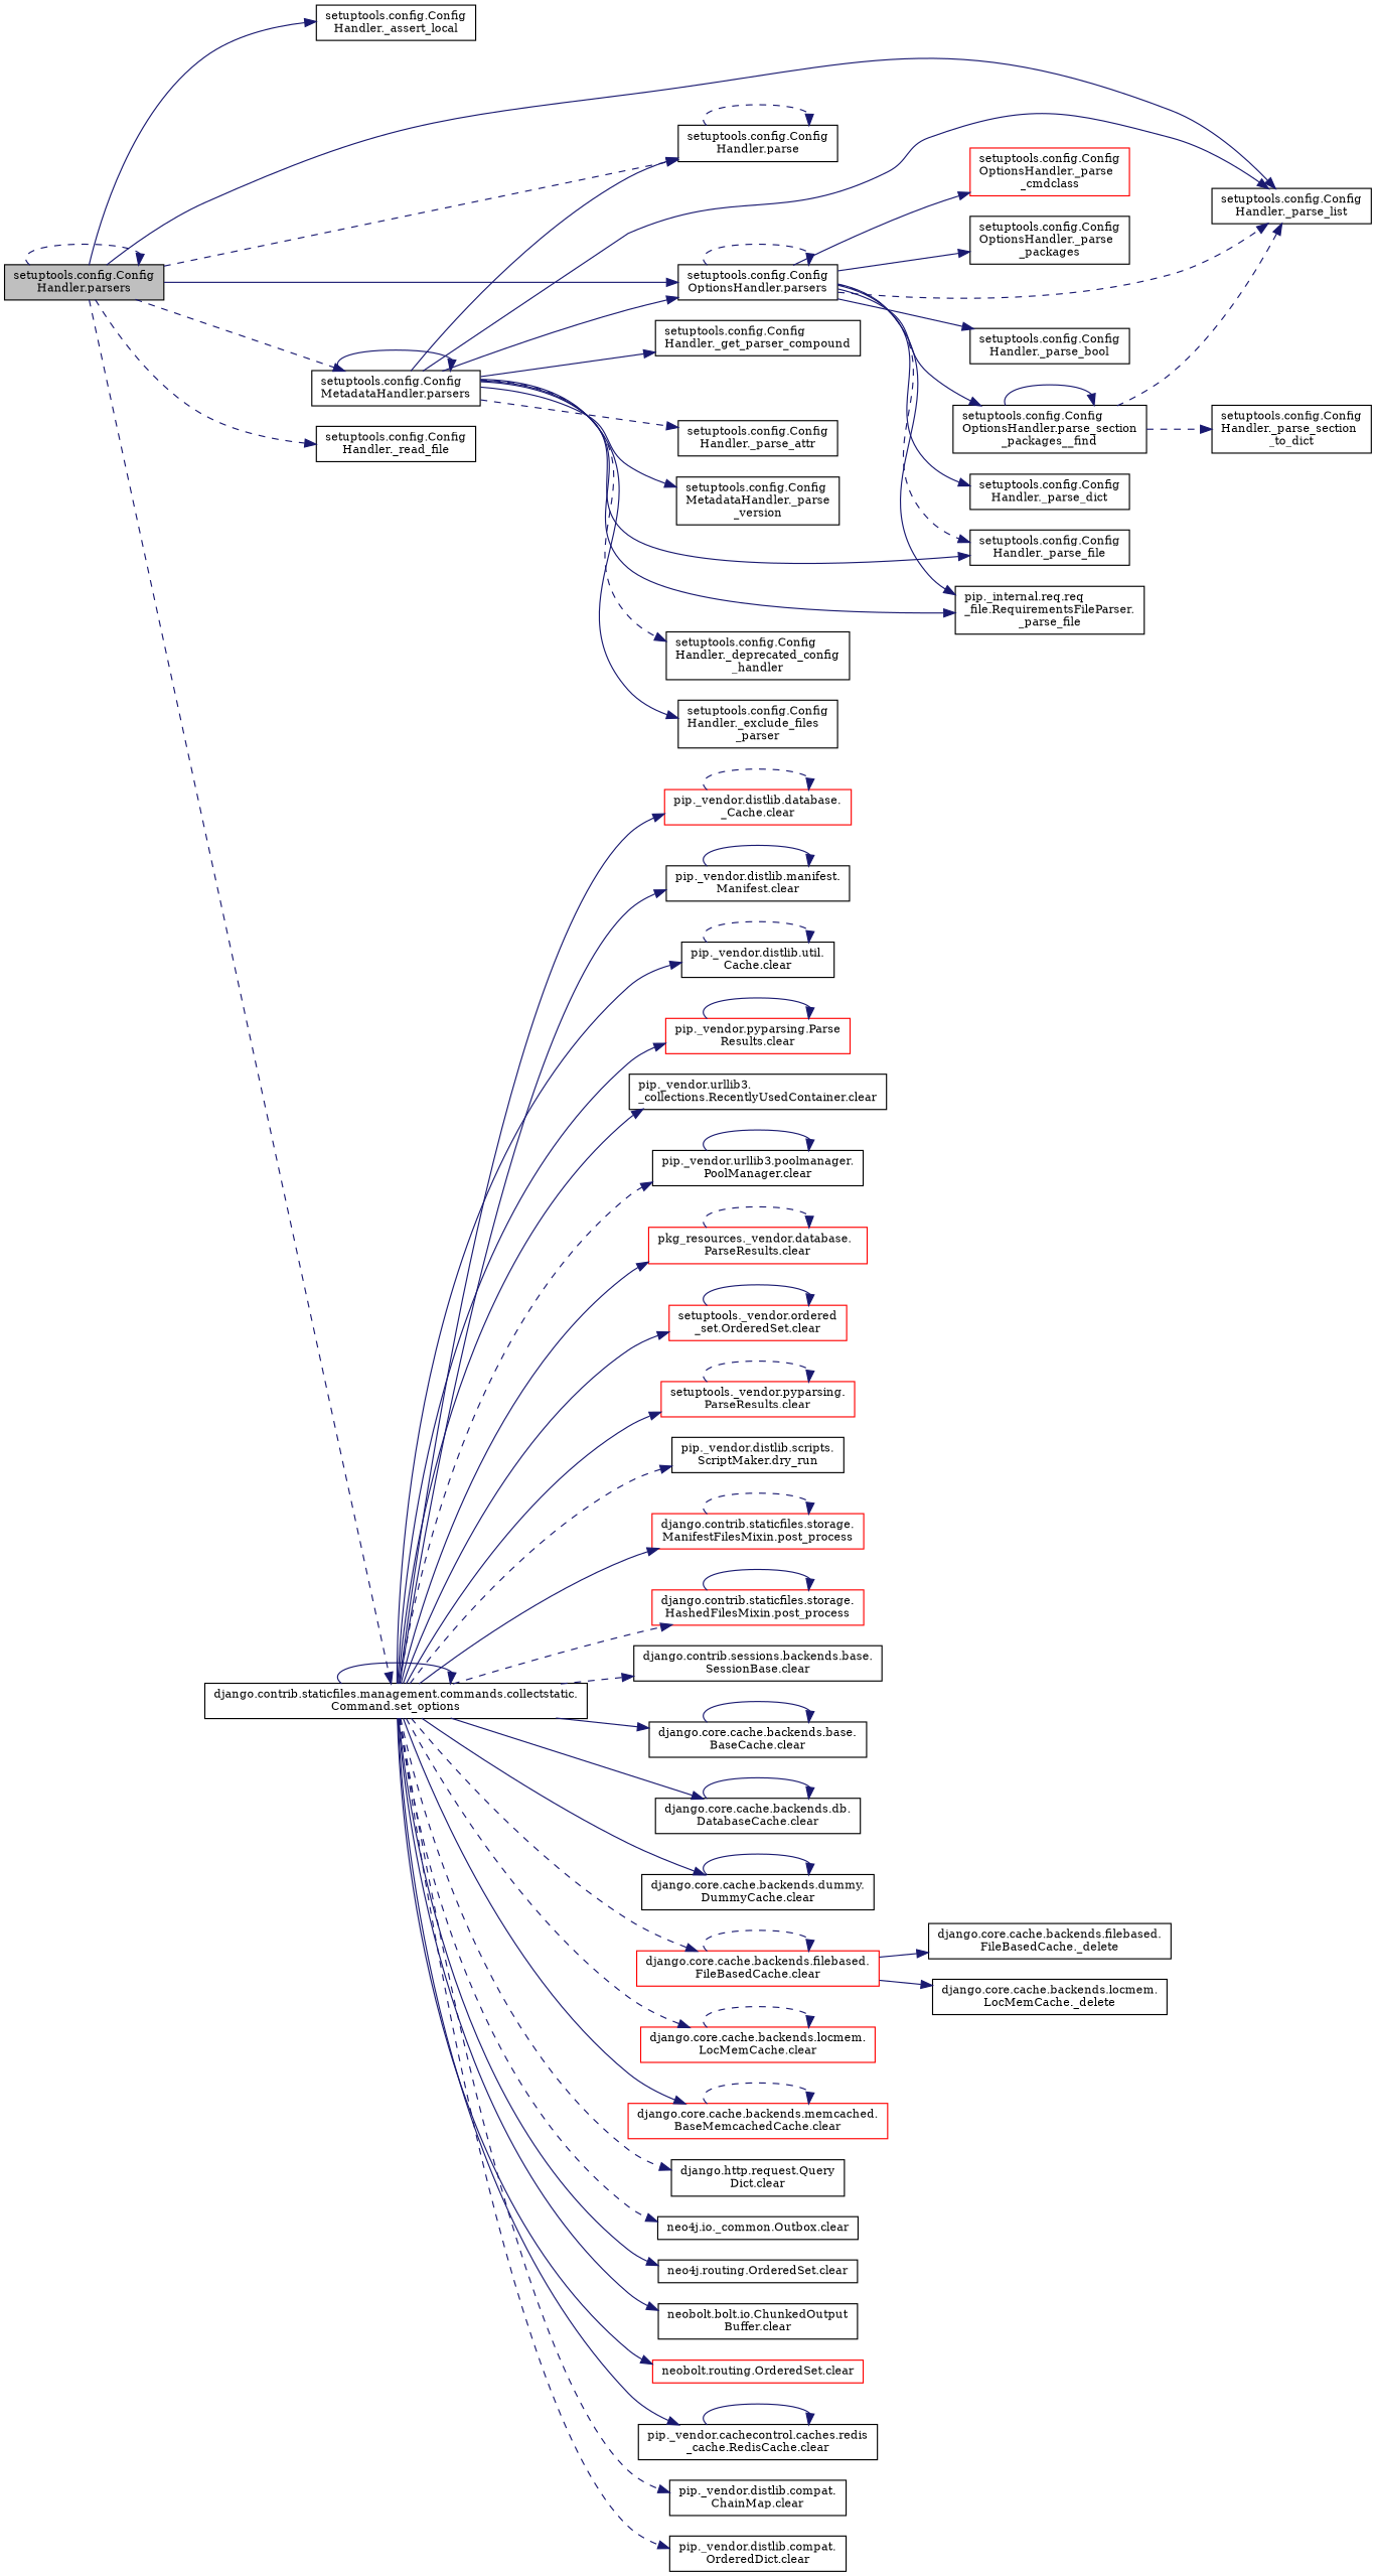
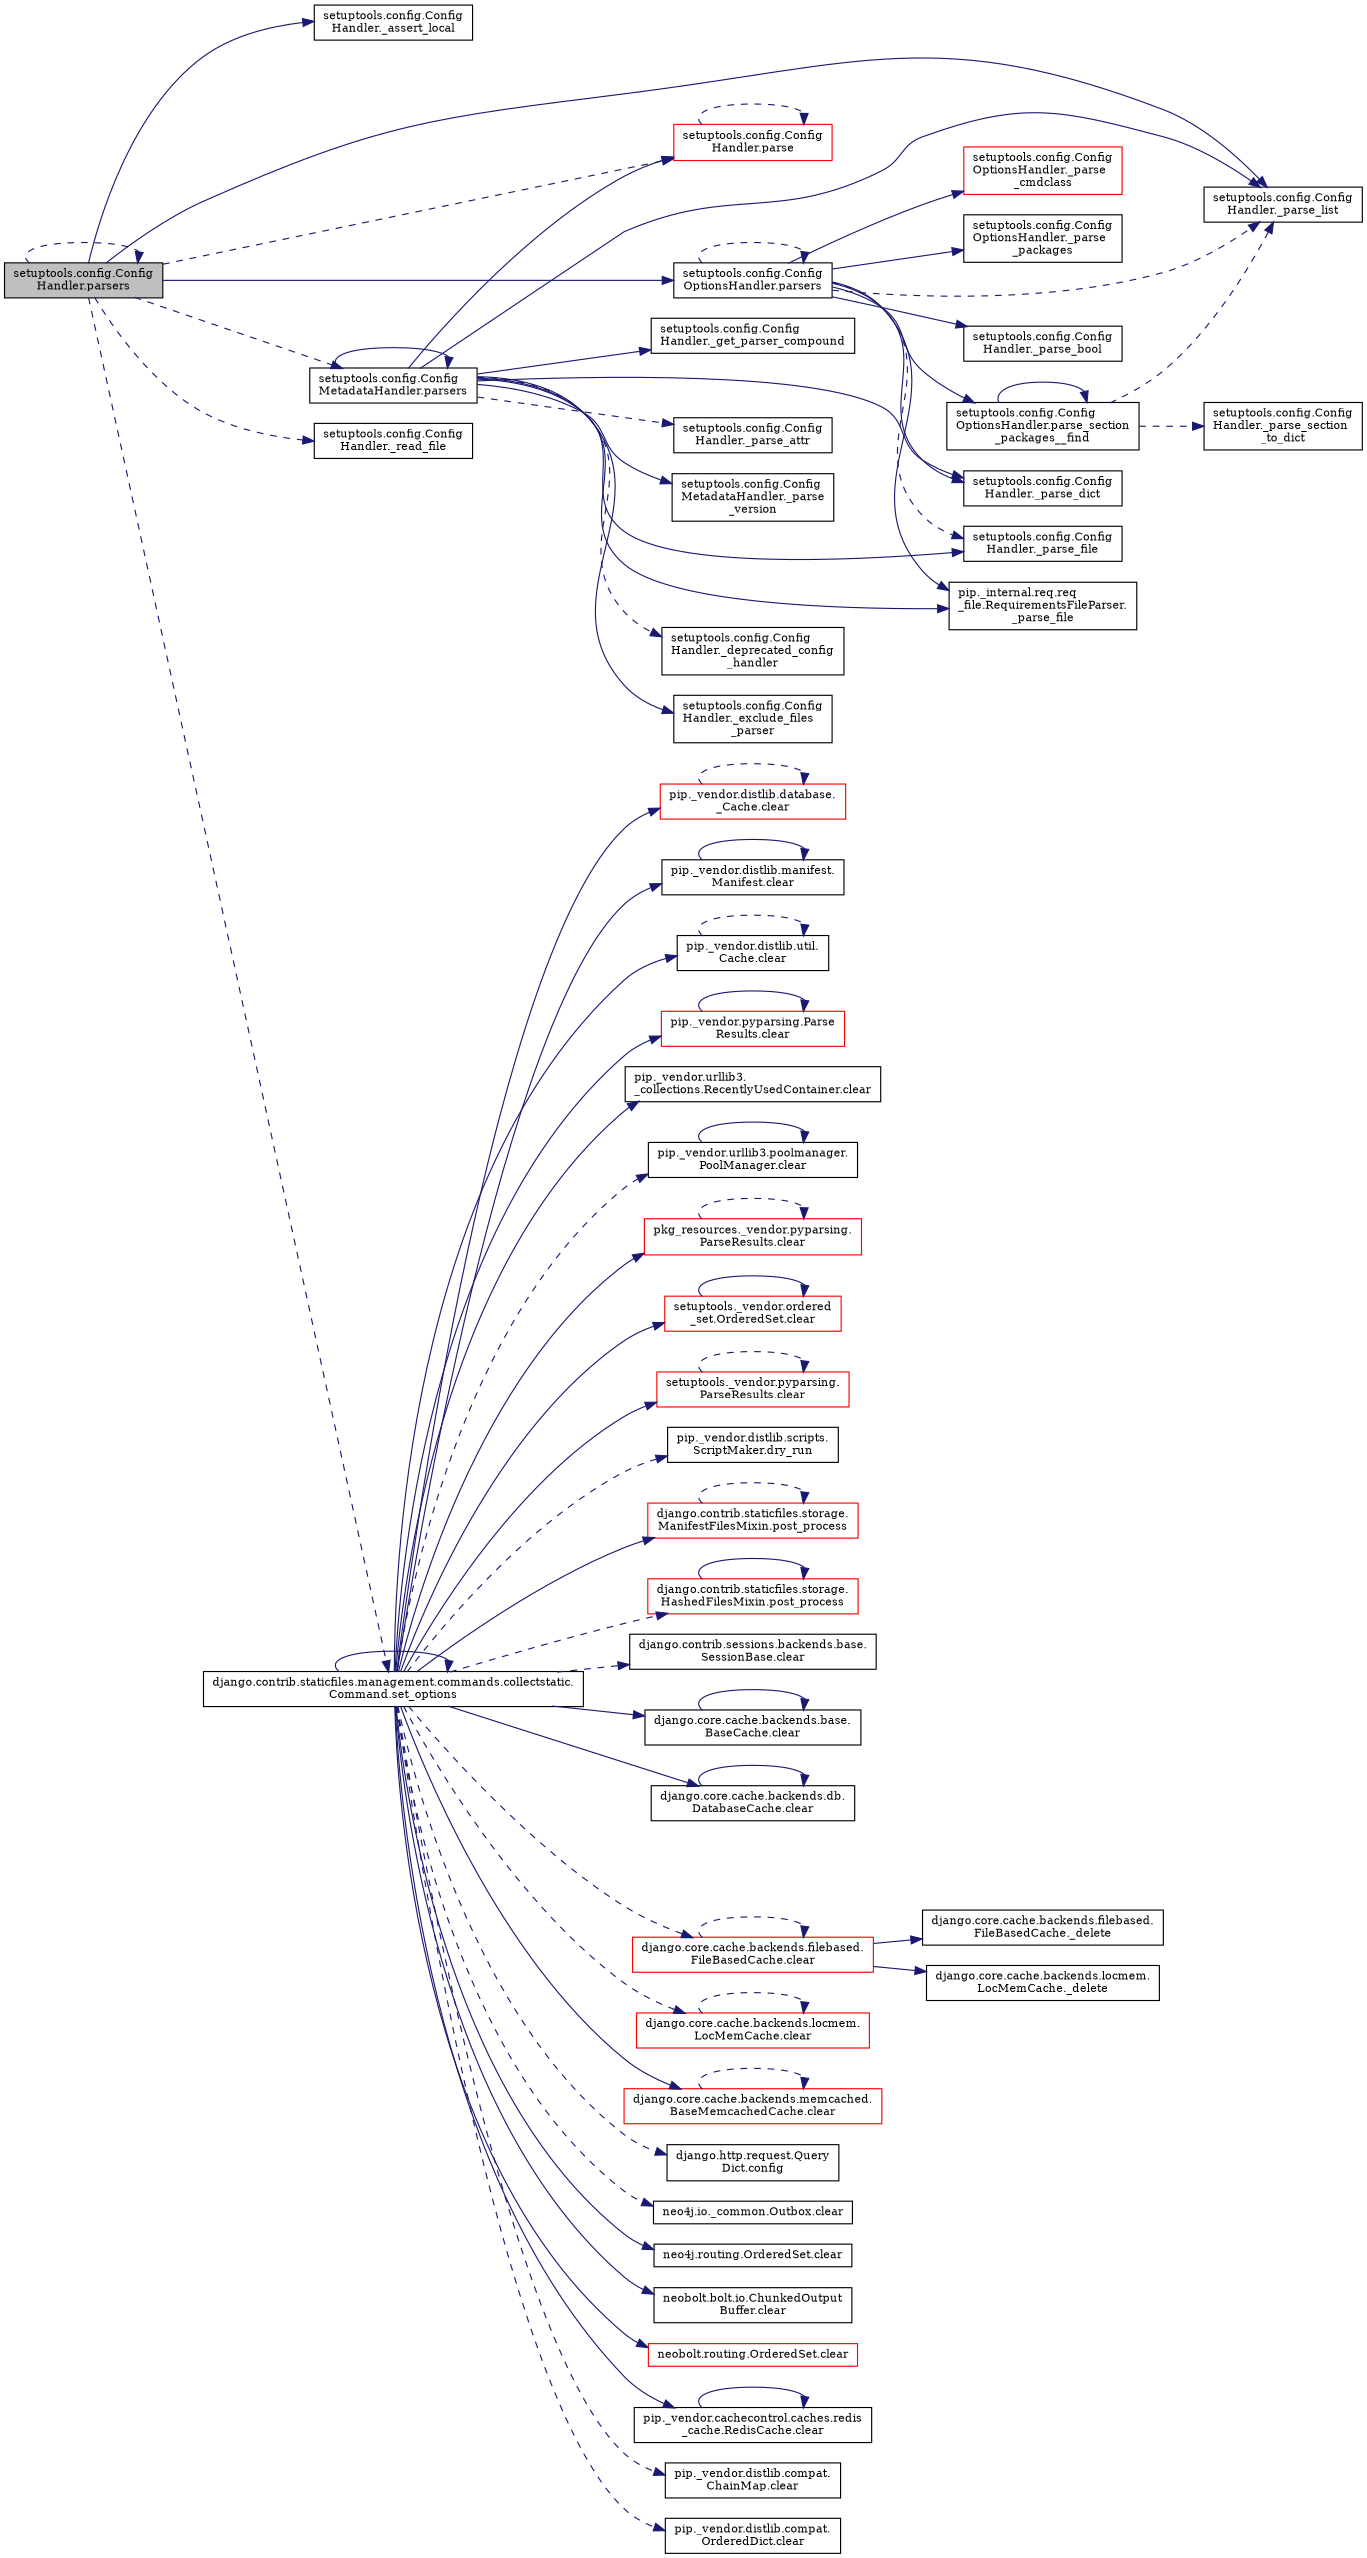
  digraph {
    fontname="DejaVu Serif"
    rankdir=LR
    node [color=black fillcolor=white fontname="DejaVu Serif" fontsize=10 shape=record style=filled]
    edge [color=midnightblue fontname="DejaVu Serif" fontsize=10 labelfontname=Helvetica labelfontsize=10 style=solid]
    n1 [fillcolor=grey75 fontcolor=black height=0.2 label="setuptools.config.Config\lHandler.parsers" width=0.4]
    n2 [height=0.2 label="setuptools.config.Config\lHandler._assert_local" width=0.4]
    n3 [height=0.2 label="setuptools.config.Config\lHandler._parse_list" width=0.4]
    n4 [height=0.2 label="setuptools.config.Config\lHandler._read_file" width=0.4]
-   n5 [height=0.2 label="setuptools.config.Config\lHandler.parse" width=0.4]
+   n5 [color=red height=0.2 label="setuptools.config.Config\lHandler.parse" width=0.4]
    n6 [height=0.2 label="setuptools.config.Config\lMetadataHandler.parsers" width=0.4]
    n7 [height=0.2 label="setuptools.config.Config\lOptionsHandler.parsers" width=0.4]
    n8 [height=0.2 label="django.contrib.staticfiles.management.commands.collectstatic.\lCommand.set_options" width=0.4]
    n9 [height=0.2 label="setuptools.config.Config\lHandler._deprecated_config\l_handler" width=0.4]
    n10 [height=0.2 label="setuptools.config.Config\lHandler._exclude_files\l_parser" width=0.4]
    n11 [height=0.2 label="setuptools.config.Config\lHandler._get_parser_compound" width=0.4]
    n12 [height=0.2 label="setuptools.config.Config\lHandler._parse_attr" width=0.4]
    n13 [height=0.2 label="setuptools.config.Config\lHandler._parse_dict" width=0.4]
    n14 [height=0.2 label="setuptools.config.Config\lHandler._parse_file" width=0.4]
    n15 [height=0.2 label="pip._internal.req.req\l_file.RequirementsFileParser.\l_parse_file" width=0.4]
    n16 [height=0.2 label="setuptools.config.Config\lMetadataHandler._parse\l_version" width=0.4]
    n17 [height=0.2 label="setuptools.config.Config\lHandler._parse_bool" width=0.4]
    n18 [color=red height=0.2 label="setuptools.config.Config\lOptionsHandler._parse\l_cmdclass" width=0.4]
    n19 [height=0.2 label="setuptools.config.Config\lOptionsHandler._parse\l_packages" width=0.4]
    n20 [height=0.2 label="setuptools.config.Config\lOptionsHandler.parse_section\l_packages__find" width=0.4]
    n21 [height=0.2 label="django.contrib.sessions.backends.base.\lSessionBase.clear" width=0.4]
    n22 [height=0.2 label="django.core.cache.backends.base.\lBaseCache.clear" width=0.4]
    n23 [height=0.2 label="django.core.cache.backends.db.\lDatabaseCache.clear" width=0.4]
-   n24 [height=0.2 label="django.core.cache.backends.dummy.\lDummyCache.clear" width=0.4]
    n25 [color=red height=0.2 label="django.core.cache.backends.filebased.\lFileBasedCache.clear" width=0.4]
    n26 [color=red height=0.2 label="django.core.cache.backends.locmem.\lLocMemCache.clear" width=0.4]
    n27 [color=red height=0.2 label="django.core.cache.backends.memcached.\lBaseMemcachedCache.clear" width=0.4]
-   n28 [height=0.2 label="django.http.request.Query\lDict.clear" width=0.4]
+   n28 [height=0.2 label="django.http.request.Query\lDict.config" width=0.4]
    n29 [height=0.2 label="neo4j.io._common.Outbox.clear" width=0.4]
    n30 [height=0.2 label="neo4j.routing.OrderedSet.clear" width=0.4]
    n31 [height=0.2 label="neobolt.bolt.io.ChunkedOutput\lBuffer.clear" width=0.4]
    n32 [color=red height=0.2 label="neobolt.routing.OrderedSet.clear" width=0.4]
    n33 [height=0.2 label="pip._vendor.cachecontrol.caches.redis\l_cache.RedisCache.clear" width=0.4]
    n34 [height=0.2 label="pip._vendor.distlib.compat.\lChainMap.clear" width=0.4]
    n35 [height=0.2 label="pip._vendor.distlib.compat.\lOrderedDict.clear" width=0.4]
    n36 [color=red height=0.2 label="pip._vendor.distlib.database.\l_Cache.clear" width=0.4]
    n37 [height=0.2 label="pip._vendor.distlib.manifest.\lManifest.clear" width=0.4]
    n38 [height=0.2 label="pip._vendor.distlib.util.\lCache.clear" width=0.4]
    n39 [color=red height=0.2 label="pip._vendor.pyparsing.Parse\lResults.clear" width=0.4]
    n40 [height=0.2 label="pip._vendor.urllib3.\l_collections.RecentlyUsedContainer.clear" width=0.4]
    n41 [height=0.2 label="pip._vendor.urllib3.poolmanager.\lPoolManager.clear" width=0.4]
-   n42 [color=red height=0.2 label="pkg_resources._vendor.database.\lParseResults.clear" width=0.4]
+   n42 [color=red height=0.2 label="pkg_resources._vendor.pyparsing.\lParseResults.clear" width=0.4]
    n43 [color=red height=0.2 label="setuptools._vendor.ordered\l_set.OrderedSet.clear" width=0.4]
    n44 [color=red height=0.2 label="setuptools._vendor.pyparsing.\lParseResults.clear" width=0.4]
    n45 [height=0.2 label="pip._vendor.distlib.scripts.\lScriptMaker.dry_run" width=0.4]
    n46 [color=red height=0.2 label="django.contrib.staticfiles.storage.\lManifestFilesMixin.post_process" width=0.4]
    n47 [color=red height=0.2 label="django.contrib.staticfiles.storage.\lHashedFilesMixin.post_process" width=0.4]
    n48 [height=0.2 label="setuptools.config.Config\lHandler._parse_section\l_to_dict" width=0.4]
    n49 [height=0.2 label="django.core.cache.backends.filebased.\lFileBasedCache._delete" width=0.4]
    n50 [height=0.2 label="django.core.cache.backends.locmem.\lLocMemCache._delete" width=0.4]
    n1 -> n1 [style=dashed]
    n1 -> n2
    n1 -> n3
    n1 -> n4 [style=dashed]
    n1 -> n5 [style=dashed]
    n1 -> n6 [style=dashed]
    n1 -> n7
    n1 -> n8 [style=dashed]
    n5 -> n5 [style=dashed]
    n6 -> n3
    n6 -> n5
    n6 -> n6
    n6 -> n9 [style=dashed]
    n6 -> n10
    n6 -> n11
    n6 -> n12 [style=dashed]
-   n6 -> n7
+   n6 -> n13
    n6 -> n14
    n6 -> n15
    n6 -> n16
    n7 -> n3 [style=dashed]
    n7 -> n7 [style=dashed]
    n7 -> n13
    n7 -> n14 [style=dashed]
    n7 -> n15
    n7 -> n17
    n7 -> n18
    n7 -> n19
    n7 -> n20
    n8 -> n8
    n8 -> n21 [style=dashed]
    n8 -> n22
    n8 -> n23
-   n8 -> n24
    n8 -> n25 [style=dashed]
    n8 -> n26 [style=dashed]
    n8 -> n27
    n8 -> n28 [style=dashed]
    n8 -> n29 [style=dashed]
    n8 -> n30
    n8 -> n31
    n8 -> n32
    n8 -> n33
    n8 -> n34 [style=dashed]
    n8 -> n35 [style=dashed]
    n8 -> n36
    n8 -> n37
    n8 -> n38
    n8 -> n39
    n8 -> n40
    n8 -> n41 [style=dashed]
    n8 -> n42
    n8 -> n43
    n8 -> n44
    n8 -> n45 [style=dashed]
    n8 -> n46
    n8 -> n47 [style=dashed]
    n20 -> n3 [style=dashed]
    n20 -> n20
    n20 -> n48 [style=dashed]
    n22 -> n22
    n23 -> n23
-   n24 -> n24
    n25 -> n25 [style=dashed]
    n25 -> n49
    n25 -> n50
    n26 -> n26 [style=dashed]
    n27 -> n27 [style=dashed]
    n33 -> n33
    n36 -> n36 [style=dashed]
    n37 -> n37
    n38 -> n38 [style=dashed]
    n39 -> n39
    n41 -> n41
    n42 -> n42 [style=dashed]
    n43 -> n43
    n44 -> n44 [style=dashed]
    n46 -> n46 [style=dashed]
    n47 -> n47
  }
